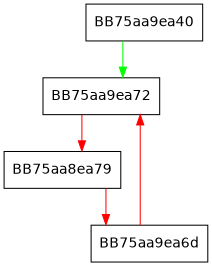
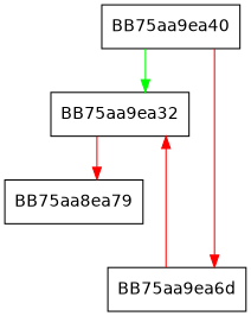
  digraph {
    fontname="DejaVu Sans"
    splines=ortho
    node [fontname="DejaVu Sans" shape=box]
    edge [color=red fontname="DejaVu Sans"]
    BB75aa9ea40
-   BB75aa9ea72
+   BB75aa9ea72 [label=BB75aa9ea32]
    BB75aa9ea6d
    n4 [label=BB75aa8ea79]
    BB75aa9ea40 -> BB75aa9ea72 [color=green]
-   n4 -> BB75aa9ea6d
+   BB75aa9ea40 -> BB75aa9ea6d
    BB75aa9ea72 -> n4
    BB75aa9ea6d -> BB75aa9ea72
  }
